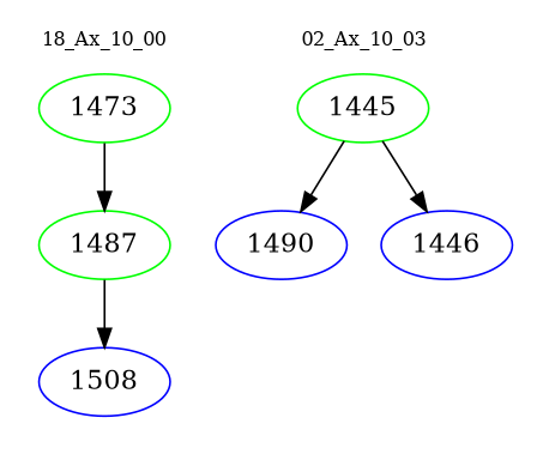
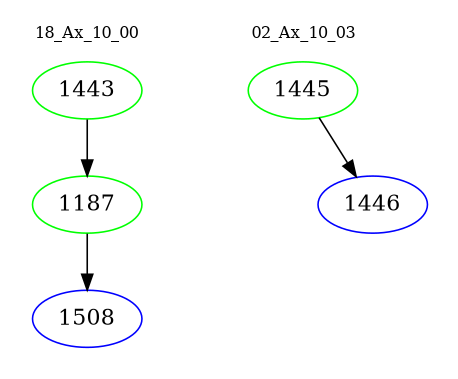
  digraph {
    node [color=green]
    edge [color=black]
-   n1 [label=1487]
-   n2 [label=1473]
+   n1 [label=1187]
+   n2 [label=1443]
    n3 [color=blue label=1508]
    n4 [label=1445]
-   n5 [color=blue label=1490]
    n6 [color=blue label=1446]
    subgraph cluster_1 {
      color=white
      fontsize=10
      label="18_Ax_10_00"
      n1
      n2
      n3
    }
    subgraph cluster_2 {
      color=white
      fontsize=10
      label="02_Ax_10_03"
      n4
-     n5
      n6
    }
    n1 -> n3
    n2 -> n1
-   n4 -> n5
    n4 -> n6
  }
